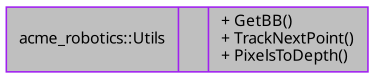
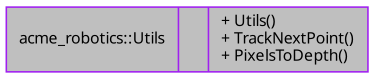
  digraph {
    rankdir=LR
    fontname="Noto Sans"
-   n1 [color=purple fillcolor=grey75 fontcolor=black fontname="Noto Sans" fontsize=10 height=0.2 label="{acme_robotics::Utils\n||+ GetBB()\l+ TrackNextPoint()\l+ PixelsToDepth()\l}" shape=record style=filled width=0.4]
+   n1 [color=purple fillcolor=grey75 fontcolor=black fontname="Noto Sans" fontsize=10 height=0.2 label="{acme_robotics::Utils\n||+ Utils()\l+ TrackNextPoint()\l+ PixelsToDepth()\l}" shape=record style=filled width=0.4]
  }
